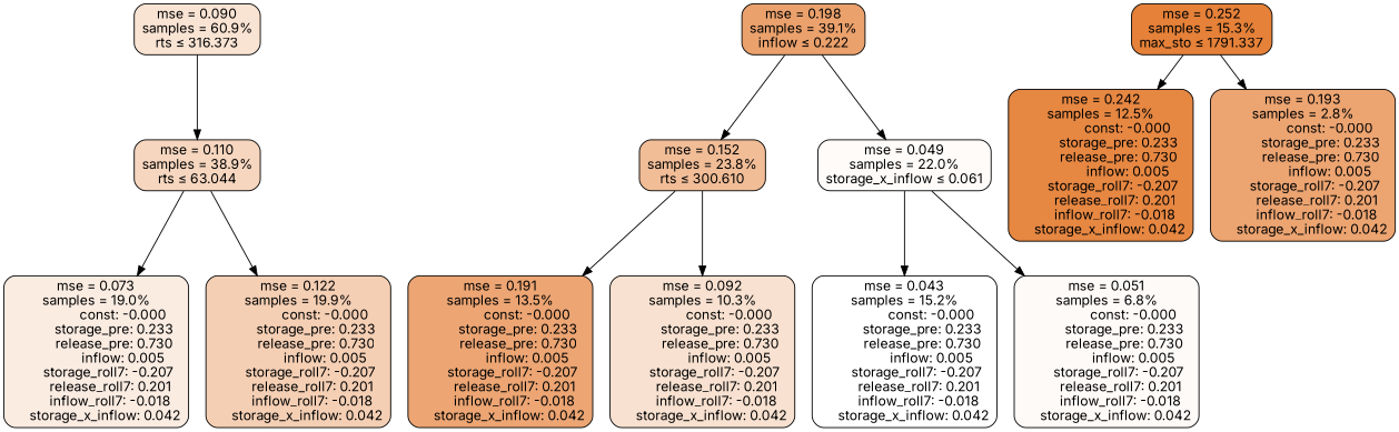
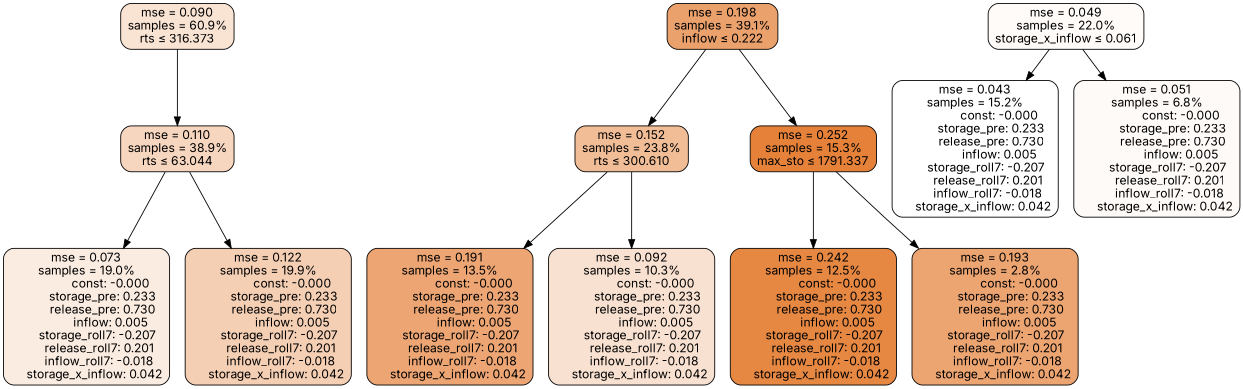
  digraph {
    fontname=Inter
    node [color=black fontname=Inter shape=rectangle style="filled, rounded"]
    edge [fontname=Inter]
    n1 [fillcolor="#f9e3d3" label="mse = 0.090\nsamples = 60.9%\nrts &le; 316.373"]
    n2 [fillcolor="#f6d6bf" label="mse = 0.110\nsamples = 38.9%\nrts &le; 63.044"]
    n3 [fillcolor="#eba16c" label="mse = 0.198\nsamples = 39.1%\ninflow &le; 0.222"]
    n4 [fillcolor="#f1bd97" label="mse = 0.152\nsamples = 23.8%\nrts &le; 300.610"]
    n5 [fillcolor="#e58139" label="mse = 0.252\nsamples = 15.3%\nmax_sto &le; 1791.337"]
    n6 [fillcolor="#fbece2" label="mse = 0.073\nsamples = 19.0%\n               const: -0.000\n          storage_pre: 0.233\n          release_pre: 0.730\n               inflow: 0.005\n       storage_roll7: -0.207\n        release_roll7: 0.201\n        inflow_roll7: -0.018\n     storage_x_inflow: 0.042"]
    n7 [fillcolor="#f5cfb4" label="mse = 0.122\nsamples = 19.9%\n               const: -0.000\n          storage_pre: 0.233\n          release_pre: 0.730\n               inflow: 0.005\n       storage_roll7: -0.207\n        release_roll7: 0.201\n        inflow_roll7: -0.018\n     storage_x_inflow: 0.042"]
    n8 [fillcolor="#fefbf9" label="mse = 0.049\nsamples = 22.0%\nstorage_x_inflow &le; 0.061"]
    n9 [fillcolor="#ffffff" label="mse = 0.043\nsamples = 15.2%\n               const: -0.000\n          storage_pre: 0.233\n          release_pre: 0.730\n               inflow: 0.005\n       storage_roll7: -0.207\n        release_roll7: 0.201\n        inflow_roll7: -0.018\n     storage_x_inflow: 0.042"]
    n10 [fillcolor="#fefaf8" label="mse = 0.051\nsamples = 6.8%\n               const: -0.000\n          storage_pre: 0.233\n          release_pre: 0.730\n               inflow: 0.005\n       storage_roll7: -0.207\n        release_roll7: 0.201\n        inflow_roll7: -0.018\n     storage_x_inflow: 0.042"]
    n11 [fillcolor="#eca573" label="mse = 0.191\nsamples = 13.5%\n               const: -0.000\n          storage_pre: 0.233\n          release_pre: 0.730\n               inflow: 0.005\n       storage_roll7: -0.207\n        release_roll7: 0.201\n        inflow_roll7: -0.018\n     storage_x_inflow: 0.042"]
    n12 [fillcolor="#f8e1d0" label="mse = 0.092\nsamples = 10.3%\n               const: -0.000\n          storage_pre: 0.233\n          release_pre: 0.730\n               inflow: 0.005\n       storage_roll7: -0.207\n        release_roll7: 0.201\n        inflow_roll7: -0.018\n     storage_x_inflow: 0.042"]
    n13 [fillcolor="#e68742" label="mse = 0.242\nsamples = 12.5%\n               const: -0.000\n          storage_pre: 0.233\n          release_pre: 0.730\n               inflow: 0.005\n       storage_roll7: -0.207\n        release_roll7: 0.201\n        inflow_roll7: -0.018\n     storage_x_inflow: 0.042"]
    n14 [fillcolor="#eca471" label="mse = 0.193\nsamples = 2.8%\n               const: -0.000\n          storage_pre: 0.233\n          release_pre: 0.730\n               inflow: 0.005\n       storage_roll7: -0.207\n        release_roll7: 0.201\n        inflow_roll7: -0.018\n     storage_x_inflow: 0.042"]
    n1 -> n2
    n2 -> n6
    n2 -> n7
    n3 -> n4
-   n3 -> n8
+   n3 -> n5
    n4 -> n11
    n4 -> n12
    n5 -> n13
    n5 -> n14
    n8 -> n9
    n8 -> n10
  }
